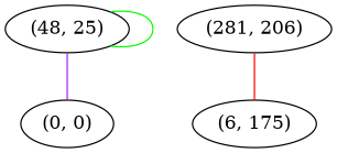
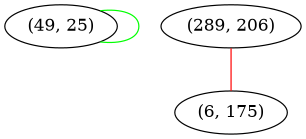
  graph {
-   "(48, 25)"
-   "(0, 0)"
-   "(281, 206)"
+   "(48, 25)" [label="(49, 25)"]
+   "(281, 206)" [label="(289, 206)"]
    "(6, 175)"
    "(48, 25)" -- "(48, 25)" [color=green weight=2]
-   "(48, 25)" -- "(0, 0)" [color=purple weight=4]
    "(281, 206)" -- "(6, 175)" [color=red weight=1]
  }
